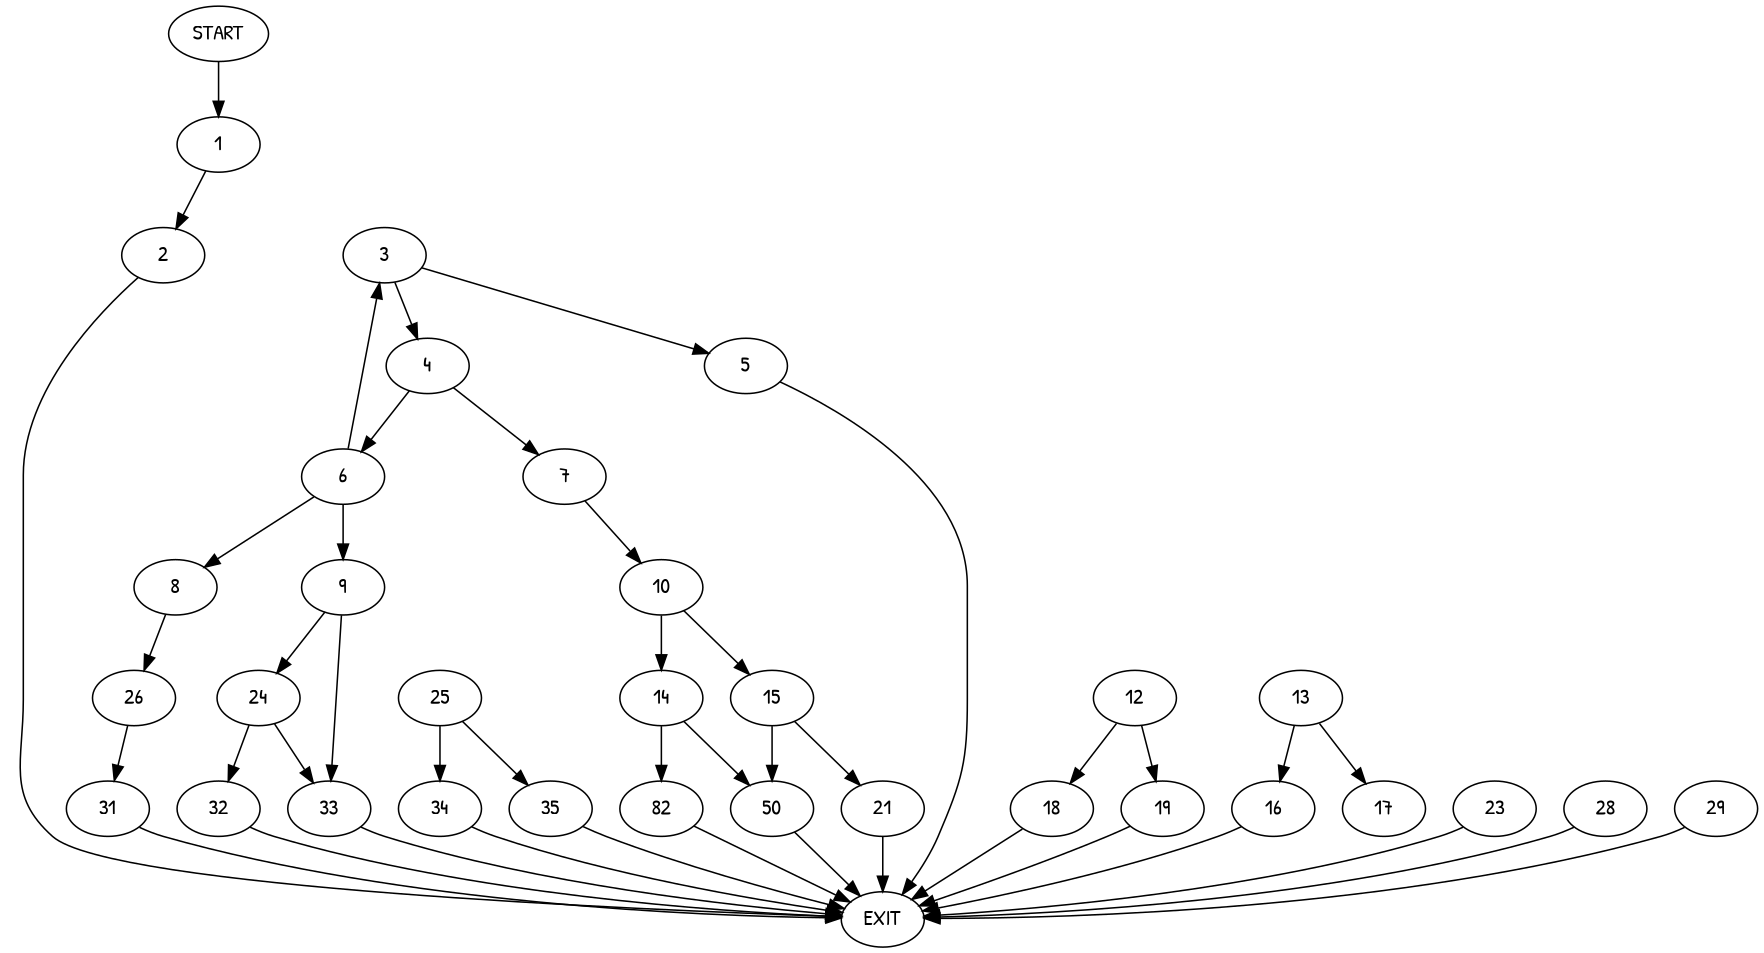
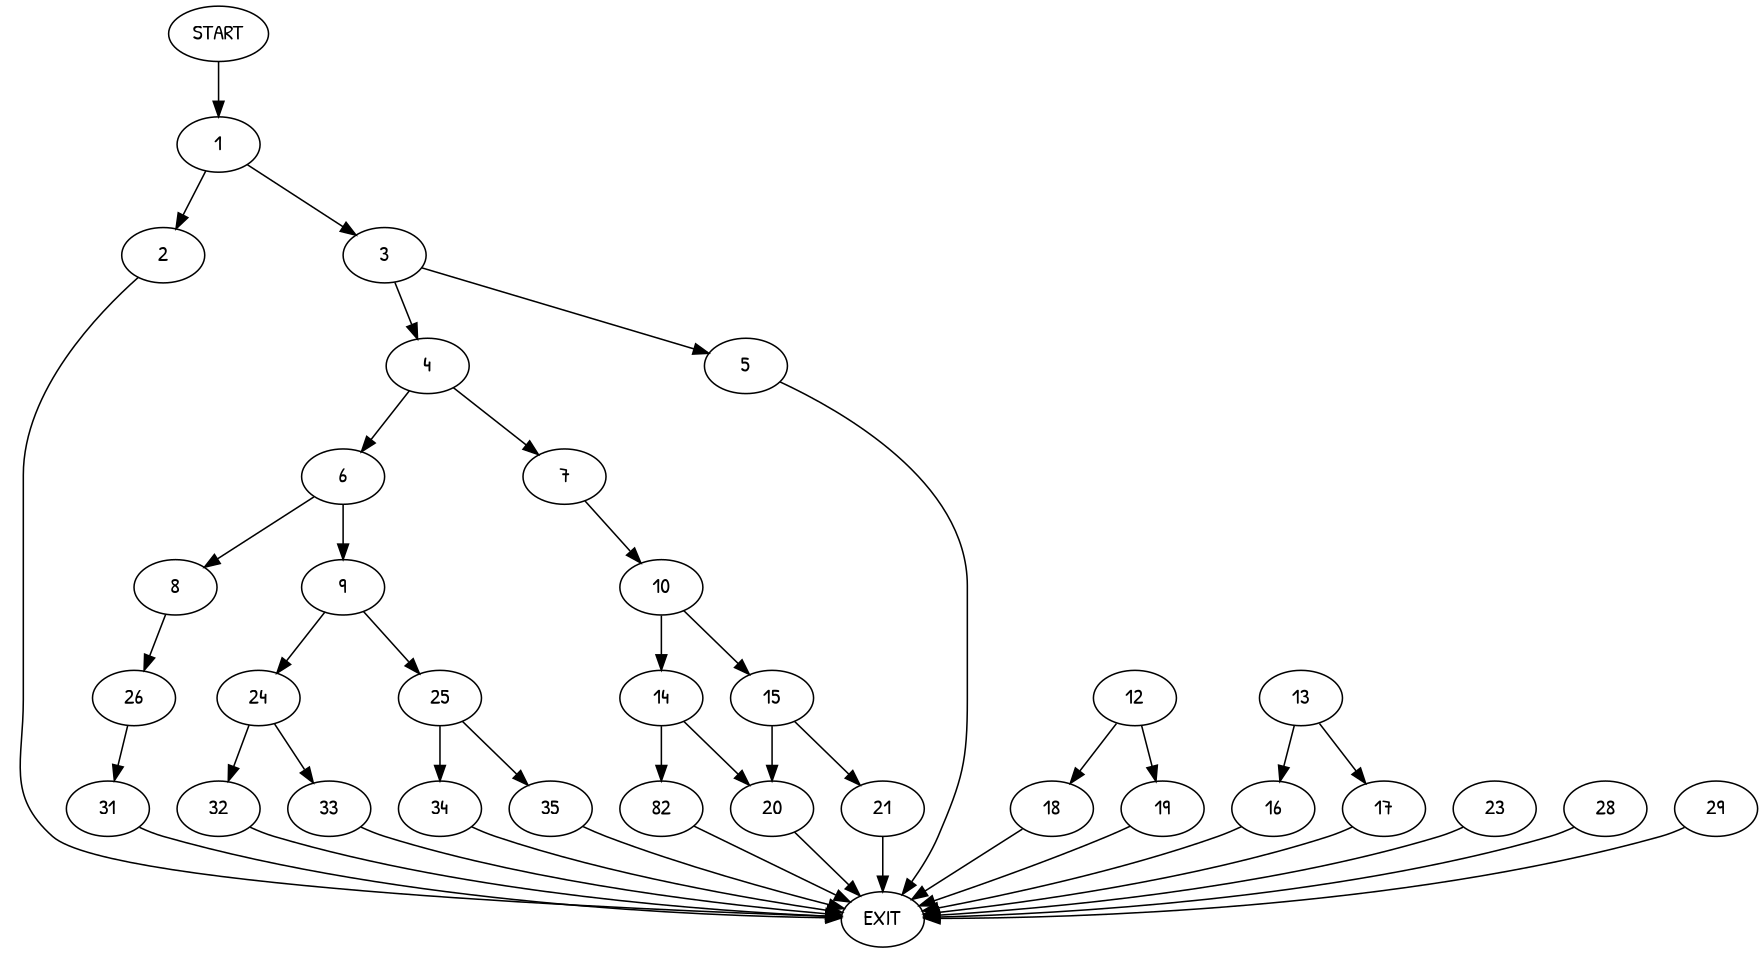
  digraph {
    fontname="Patrick Hand"
    node [fontname="Patrick Hand"]
    edge [fontname="Patrick Hand"]
    n1 [label=START]
    1
    2
    3
    n5 [label=EXIT]
    4
    5
    6
    7
    8
    9
    10
    26
    24
    25
    14
    15
    31
    32
    33
    34
    35
    n23 [label=82]
-   20 [label=50]
+   20
    21
    12
    18
    19
    13
    16
    17
    23
    28
    29
    n1 -> 1
    1 -> 2
-   6 -> 3
+   1 -> 3
    2 -> n5
    3 -> 4
    3 -> 5
    4 -> 6
    4 -> 7
    5 -> n5
    6 -> 8
    6 -> 9
    7 -> 10
    8 -> 26
    9 -> 24
-   9 -> 33
+   9 -> 25
    10 -> 14
    10 -> 15
    26 -> 31
    24 -> 32
    24 -> 33
    25 -> 34
    25 -> 35
    14 -> n23
    14 -> 20
    15 -> 20
    15 -> 21
    31 -> n5
    32 -> n5
    33 -> n5
    34 -> n5
    35 -> n5
    n23 -> n5
    20 -> n5
    21 -> n5
    12 -> 18
    12 -> 19
    18 -> n5
    19 -> n5
    13 -> 16
    13 -> 17
    16 -> n5
+   17 -> n5
    23 -> n5
    28 -> n5
    29 -> n5
  }
